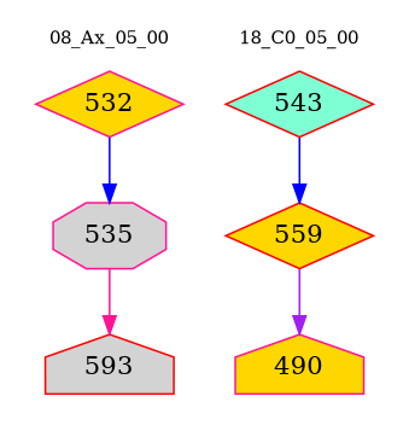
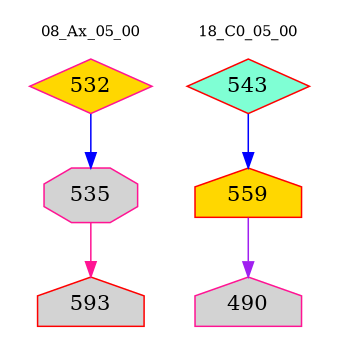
  digraph {
    node [color=deeppink fillcolor=gold shape=diamond style=filled]
    edge [color=blue]
    n1 [label=532]
    n2 [fillcolor=lightgrey label=535 shape=octagon]
    n3 [color=red fillcolor=lightgrey label=593 shape=house]
    n4 [color=red fillcolor=aquamarine label=543]
-   n5 [color=red label=559]
-   n6 [label=490 shape=house]
+   n5 [color=red label=559 shape=house]
+   n6 [fillcolor=lightgrey label=490 shape=house]
    subgraph cluster_1 {
      color=white
      fontsize=10
      label="08_Ax_05_00"
      n1
      n2
      n3
    }
    subgraph cluster_2 {
      color=white
      fontsize=10
      label="18_C0_05_00"
      n4
      n5
      n6
    }
    n1 -> n2
    n2 -> n3 [color=deeppink]
    n4 -> n5
    n5 -> n6 [color=purple]
  }
